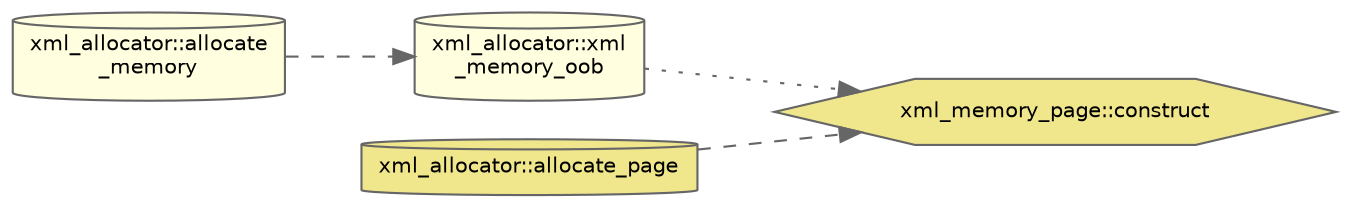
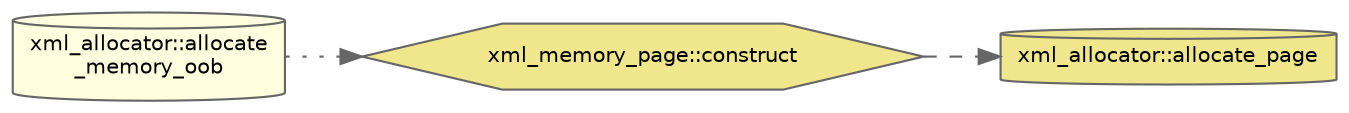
  digraph {
    rankdir=LR
    node [color=grey40 fillcolor=lightyellow fontname=Helvetica fontsize=10 shape=cylinder style=filled]
    edge [color=gray40 fontname=Helvetica fontsize=10 labelfontname=Helvetica labelfontsize=10 style=dashed]
-   n1 [color=gray40 fontcolor=black height=0.2 label="xml_allocator::allocate\l_memory" width=0.4]
-   n2 [height=0.2 label="xml_allocator::xml\l_memory_oob" width=0.4]
+   n2 [height=0.2 label="xml_allocator::allocate\l_memory_oob" width=0.4]
    n3 [fillcolor=khaki height=0.2 label="xml_memory_page::construct" shape=hexagon width=0.4]
    n4 [fillcolor=khaki height=0.2 label="xml_allocator::allocate_page" width=0.4]
-   n1 -> n2
    n2 -> n3 [style=dotted]
-   n4 -> n3
+   n3 -> n4
  }
